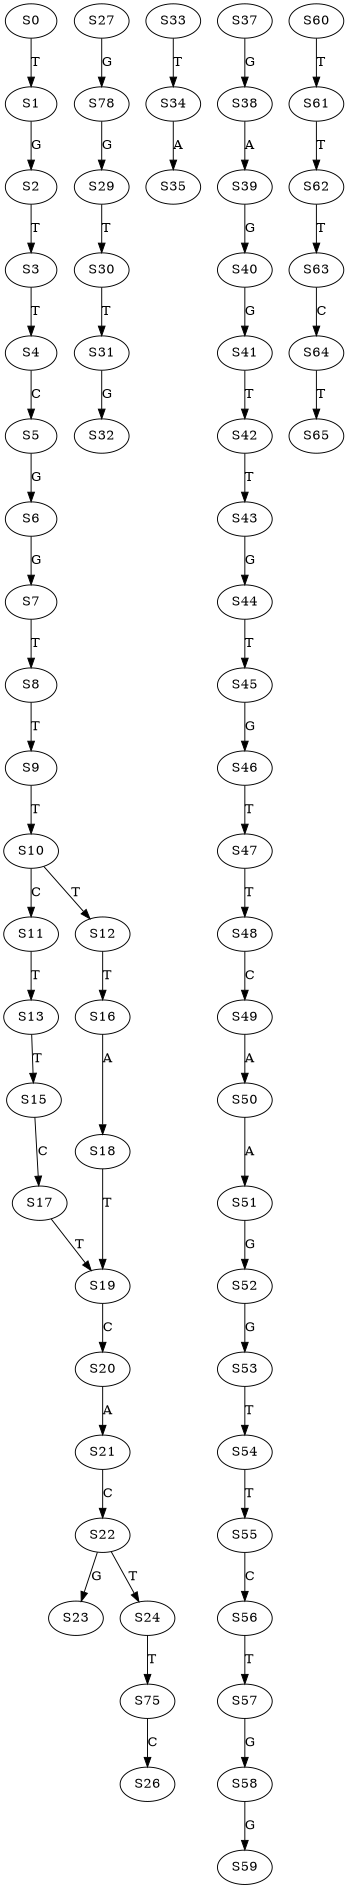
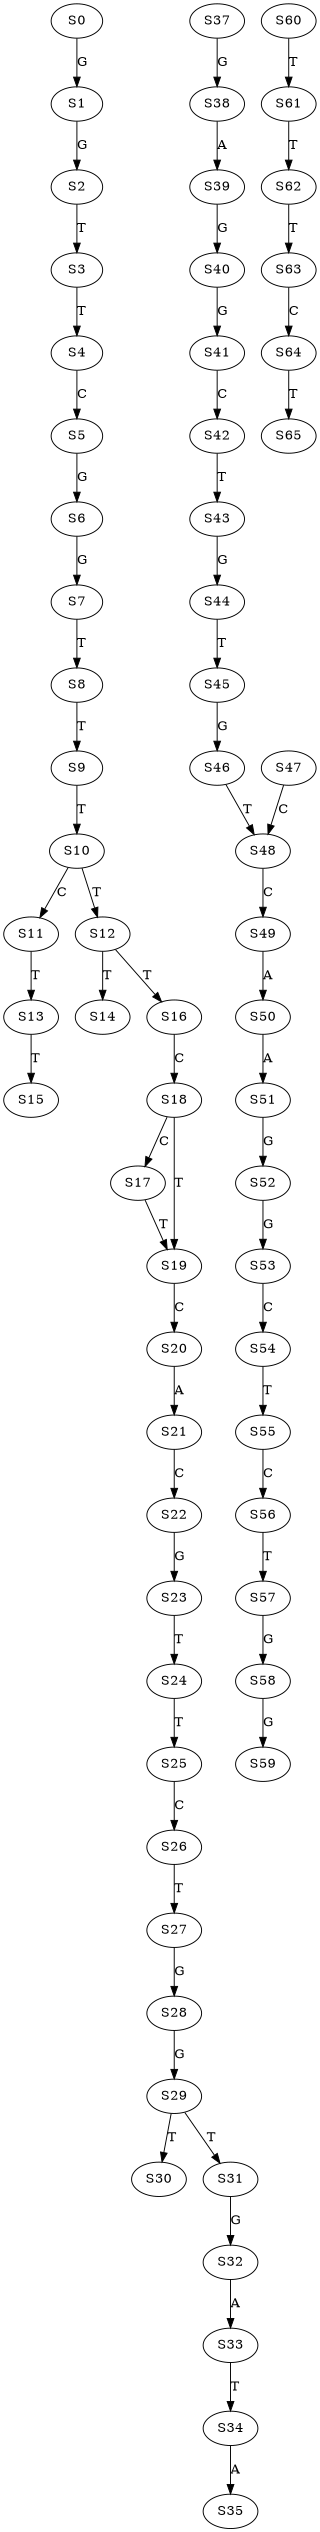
  strict digraph {
    S0
    S1
    S2
    S3
    S4
    S5
    S6
    S7
    S8
    S9
    S10
    S11
    S12
    S13
+   S14
    S16
    S15
    S17
    S18
    S19
    S20
    S21
    S22
    S23
    S24
-   S25 [label=S75]
+   S25
    S26
    S27
-   S28 [label=S78]
+   S28
    S29
    S30
    S31
    S32
    S33
    S34
    S35
    S37
    S38
    S39
    S40
    S41
    S42
    S43
    S44
    S45
    S46
    S47
    S48
    S49
    S50
    S51
    S52
    S53
    S54
    S55
    S56
    S57
    S58
    S59
    S60
    S61
    S62
    S63
    S64
    S65
-   S0 -> S1 [label=T]
+   S0 -> S1 [label=G]
    S1 -> S2 [label=G]
    S2 -> S3 [label=T]
    S3 -> S4 [label=T]
    S4 -> S5 [label=C]
    S5 -> S6 [label=G]
    S6 -> S7 [label=G]
    S7 -> S8 [label=T]
    S8 -> S9 [label=T]
    S9 -> S10 [label=T]
    S10 -> S11 [label=C]
    S10 -> S12 [label=T]
    S11 -> S13 [label=T]
+   S12 -> S14 [label=T]
    S12 -> S16 [label=T]
    S13 -> S15 [label=T]
-   S16 -> S18 [label=A]
-   S15 -> S17 [label=C]
+   S16 -> S18 [label=C]
+   S18 -> S17 [label=C]
    S17 -> S19 [label=T]
    S18 -> S19 [label=T]
    S19 -> S20 [label=C]
    S20 -> S21 [label=A]
    S21 -> S22 [label=C]
    S22 -> S23 [label=G]
-   S22 -> S24 [label=T]
+   S23 -> S24 [label=T]
    S24 -> S25 [label=T]
    S25 -> S26 [label=C]
+   S26 -> S27 [label=T]
    S27 -> S28 [label=G]
    S28 -> S29 [label=G]
    S29 -> S30 [label=T]
-   S30 -> S31 [label=T]
+   S29 -> S31 [label=T]
    S31 -> S32 [label=G]
+   S32 -> S33 [label=A]
    S33 -> S34 [label=T]
    S34 -> S35 [label=A]
    S37 -> S38 [label=G]
    S38 -> S39 [label=A]
    S39 -> S40 [label=G]
    S40 -> S41 [label=G]
-   S41 -> S42 [label=T]
+   S41 -> S42 [label=C]
    S42 -> S43 [label=T]
    S43 -> S44 [label=G]
    S44 -> S45 [label=T]
    S45 -> S46 [label=G]
-   S46 -> S47 [label=T]
-   S47 -> S48 [label=T]
+   S46 -> S48 [label=T]
+   S47 -> S48 [label=C]
    S48 -> S49 [label=C]
    S49 -> S50 [label=A]
    S50 -> S51 [label=A]
    S51 -> S52 [label=G]
    S52 -> S53 [label=G]
-   S53 -> S54 [label=T]
+   S53 -> S54 [label=C]
    S54 -> S55 [label=T]
    S55 -> S56 [label=C]
    S56 -> S57 [label=T]
    S57 -> S58 [label=G]
    S58 -> S59 [label=G]
    S60 -> S61 [label=T]
    S61 -> S62 [label=T]
    S62 -> S63 [label=T]
    S63 -> S64 [label=C]
    S64 -> S65 [label=T]
  }
